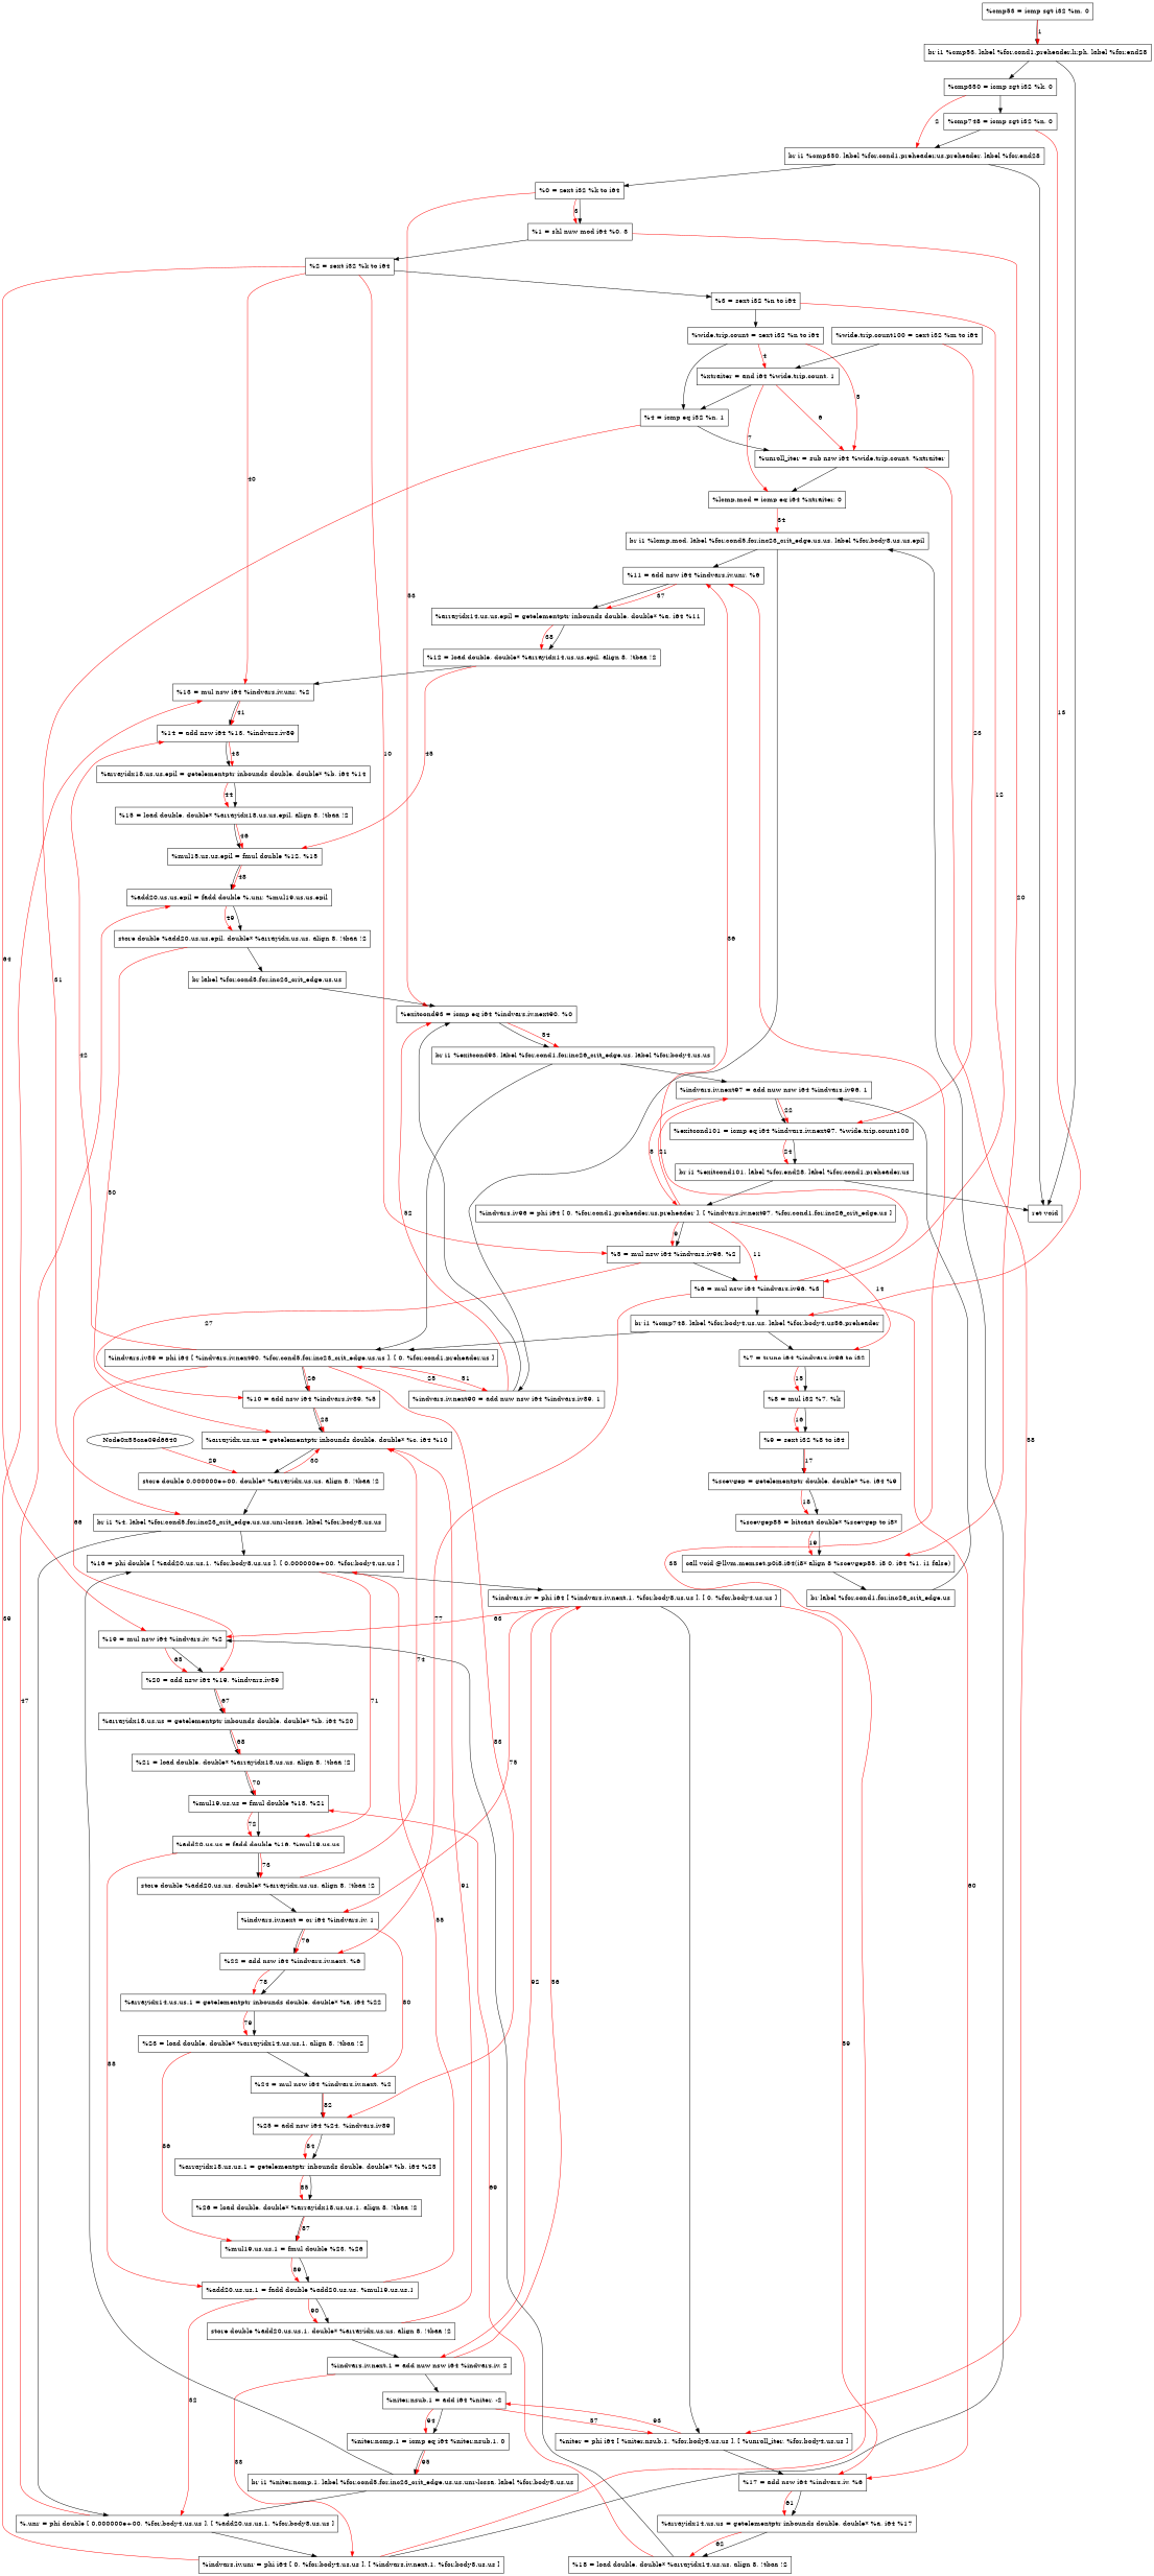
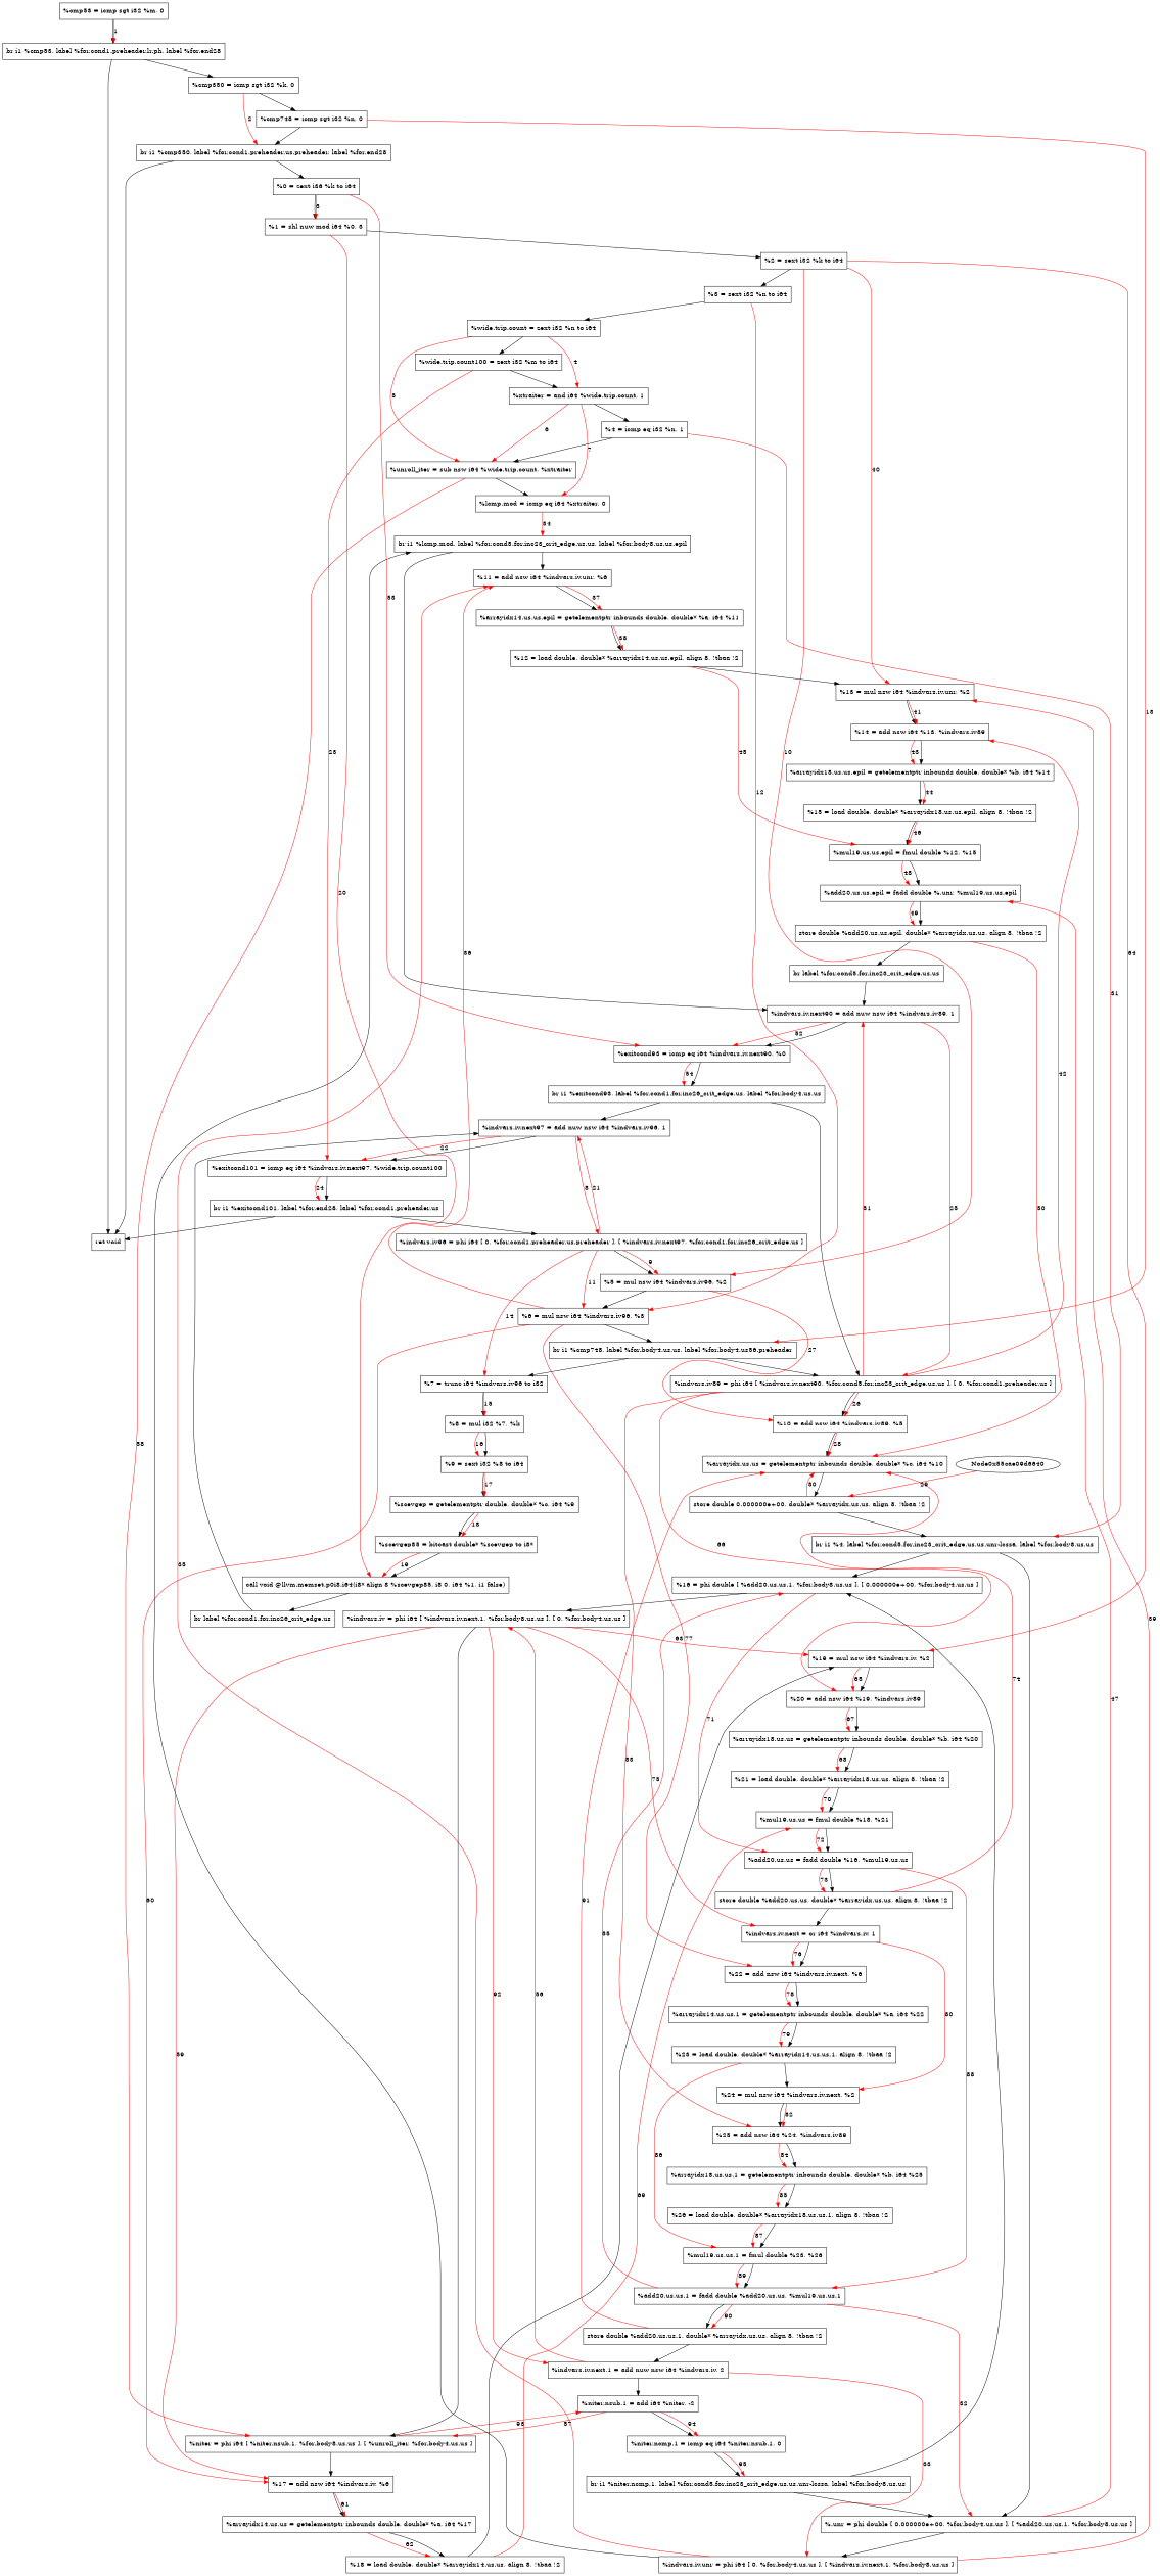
  digraph {
    node [shape=record]
    edge [color=red]
    n1 [label="  %cmp53 = icmp sgt i32 %m, 0"]
    n2 [label="  br i1 %cmp53, label %for.cond1.preheader.lr.ph, label %for.end28"]
    n3 [label="  %cmp350 = icmp sgt i32 %k, 0"]
    n4 [label="  ret void"]
    n5 [label="  %cmp748 = icmp sgt i32 %n, 0"]
    n6 [label="  br i1 %cmp350, label %for.cond1.preheader.us.preheader, label %for.end28"]
    n7 [label="  br i1 %cmp748, label %for.body4.us.us, label %for.body4.us56.preheader"]
-   n8 [label="  %0 = zext i32 %k to i64"]
+   n8 [label="%0 = zext i36 %k to i64"]
    n9 [label="  %7 = trunc i64 %indvars.iv96 to i32"]
    n10 [label="  %indvars.iv89 = phi i64 [ %indvars.iv.next90, %for.cond5.for.inc23_crit_edge.us.us ], [ 0, %for.cond1.preheader.us ]"]
    n11 [label="%1 = shl nuw mod i64 %0, 3"]
    n12 [label="  %exitcond93 = icmp eq i64 %indvars.iv.next90, %0"]
    n13 [label="  %2 = sext i32 %k to i64"]
    n14 [label="  call void @llvm.memset.p0i8.i64(i8* align 8 %scevgep85, i8 0, i64 %1, i1 false)"]
    n15 [label="  br i1 %exitcond93, label %for.cond1.for.inc26_crit_edge.us, label %for.body4.us.us"]
    n16 [label="  %3 = sext i32 %n to i64"]
    n17 [label="  %5 = mul nsw i64 %indvars.iv96, %2"]
    n18 [label="  %13 = mul nsw i64 %indvars.iv.unr, %2"]
    n19 [label="  %19 = mul nsw i64 %indvars.iv, %2"]
    n20 [label="  br label %for.cond1.for.inc26_crit_edge.us"]
    n21 [label="  %wide.trip.count = zext i32 %n to i64"]
    n22 [label="  %6 = mul nsw i64 %indvars.iv96, %3"]
    n23 [label="  %10 = add nsw i64 %indvars.iv89, %5"]
    n24 [label="  %14 = add nsw i64 %13, %indvars.iv89"]
    n25 [label="  %20 = add nsw i64 %19, %indvars.iv89"]
    n26 [label="  %24 = mul nsw i64 %indvars.iv.next, %2"]
    n27 [label="  %25 = add nsw i64 %24, %indvars.iv89"]
    n28 [label="  %wide.trip.count100 = zext i32 %m to i64"]
    n29 [label="  %xtraiter = and i64 %wide.trip.count, 1"]
    n30 [label="  %unroll_iter = sub nsw i64 %wide.trip.count, %xtraiter"]
    n31 [label="  %11 = add nsw i64 %indvars.iv.unr, %6"]
    n32 [label="  %17 = add nsw i64 %indvars.iv, %6"]
    n33 [label="  %22 = add nsw i64 %indvars.iv.next, %6"]
    n34 [label="  %exitcond101 = icmp eq i64 %indvars.iv.next97, %wide.trip.count100"]
    n35 [label="  %4 = icmp eq i32 %n, 1"]
    n36 [label="  %lcmp.mod = icmp eq i64 %xtraiter, 0"]
    n37 [label="  %niter = phi i64 [ %niter.nsub.1, %for.body8.us.us ], [ %unroll_iter, %for.body4.us.us ]"]
    n38 [label="  br i1 %exitcond101, label %for.end28, label %for.cond1.preheader.us"]
    n39 [label="  br i1 %4, label %for.cond5.for.inc23_crit_edge.us.us.unr-lcssa, label %for.body8.us.us"]
    n40 [label="  br i1 %lcmp.mod, label %for.cond5.for.inc23_crit_edge.us.us, label %for.body8.us.us.epil"]
    n41 [label="  %.unr = phi double [ 0.000000e+00, %for.body4.us.us ], [ %add20.us.us.1, %for.body8.us.us ]"]
    n42 [label="  %16 = phi double [ %add20.us.us.1, %for.body8.us.us ], [ 0.000000e+00, %for.body4.us.us ]"]
    n43 [label="  %niter.nsub.1 = add i64 %niter, -2"]
    n44 [label="  %indvars.iv.next90 = add nuw nsw i64 %indvars.iv89, 1"]
    n45 [label="  %indvars.iv96 = phi i64 [ 0, %for.cond1.preheader.us.preheader ], [ %indvars.iv.next97, %for.cond1.for.inc26_crit_edge.us ]"]
    n46 [label="  %indvars.iv.next97 = add nuw nsw i64 %indvars.iv96, 1"]
    n47 [label="  %8 = mul i32 %7, %k"]
    n48 [label="  %arrayidx.us.us = getelementptr inbounds double, double* %c, i64 %10"]
    n49 [label="  %arrayidx14.us.us.epil = getelementptr inbounds double, double* %a, i64 %11"]
    n50 [label="  %arrayidx14.us.us = getelementptr inbounds double, double* %a, i64 %17"]
    n51 [label="  %arrayidx14.us.us.1 = getelementptr inbounds double, double* %a, i64 %22"]
    n52 [label="  %9 = sext i32 %8 to i64"]
    n53 [label="  %scevgep = getelementptr double, double* %c, i64 %9"]
    n54 [label="  %scevgep85 = bitcast double* %scevgep to i8*"]
    n55 [label="  %arrayidx18.us.us.epil = getelementptr inbounds double, double* %b, i64 %14"]
    n56 [label="  %arrayidx18.us.us = getelementptr inbounds double, double* %b, i64 %20"]
    n57 [label="  %arrayidx18.us.us.1 = getelementptr inbounds double, double* %b, i64 %25"]
    n58 [label="  store double 0.000000e+00, double* %arrayidx.us.us, align 8, !tbaa !2"]
    n59 [label="  %indvars.iv.unr = phi i64 [ 0, %for.body4.us.us ], [ %indvars.iv.next.1, %for.body8.us.us ]"]
    n60 [label="  %add20.us.us.epil = fadd double %.unr, %mul19.us.us.epil"]
    n61 [label="  %indvars.iv = phi i64 [ %indvars.iv.next.1, %for.body8.us.us ], [ 0, %for.body4.us.us ]"]
    n62 [label="  %add20.us.us = fadd double %16, %mul19.us.us"]
    n63 [label="  store double %add20.us.us.epil, double* %arrayidx.us.us, align 8, !tbaa !2"]
    n64 [label="  %12 = load double, double* %arrayidx14.us.us.epil, align 8, !tbaa !2"]
-   n65 [label="%mul15.us.us.epil = fmul double %12, %15"]
+   n65 [label="  %mul19.us.us.epil = fmul double %12, %15"]
    n66 [label="  %15 = load double, double* %arrayidx18.us.us.epil, align 8, !tbaa !2"]
    n67 [label="  br label %for.cond5.for.inc23_crit_edge.us.us"]
    n68 [label="  %indvars.iv.next = or i64 %indvars.iv, 1"]
    n69 [label="  %indvars.iv.next.1 = add nuw nsw i64 %indvars.iv, 2"]
    n70 [label="  store double %add20.us.us, double* %arrayidx.us.us, align 8, !tbaa !2"]
    n71 [label="  %add20.us.us.1 = fadd double %add20.us.us, %mul19.us.us.1"]
    n72 [label="  %niter.ncmp.1 = icmp eq i64 %niter.nsub.1, 0"]
    n73 [label="  %18 = load double, double* %arrayidx14.us.us, align 8, !tbaa !2"]
    n74 [label="  %mul19.us.us = fmul double %18, %21"]
    n75 [label="  %21 = load double, double* %arrayidx18.us.us, align 8, !tbaa !2"]
    n76 [label="  store double %add20.us.us.1, double* %arrayidx.us.us, align 8, !tbaa !2"]
    n77 [label="  %23 = load double, double* %arrayidx14.us.us.1, align 8, !tbaa !2"]
    n78 [label="  %mul19.us.us.1 = fmul double %23, %26"]
    n79 [label="  %26 = load double, double* %arrayidx18.us.us.1, align 8, !tbaa !2"]
    n80 [label="  br i1 %niter.ncmp.1, label %for.cond5.for.inc23_crit_edge.us.us.unr-lcssa, label %for.body8.us.us"]
    Node0x55cae09d6640 [shape=""]
    n1 -> n2 [color=""]
    n1 -> n2 [label=1]
    n2 -> n3 [color=""]
    n2 -> n4 [color=""]
    n3 -> n5 [color=""]
    n3 -> n6 [label=2]
    n5 -> n6 [color=""]
    n5 -> n7 [label=13]
    n6 -> n4 [color=""]
    n6 -> n8 [color=""]
    n7 -> n9 [color=""]
    n7 -> n10 [color=""]
    n8 -> n11 [color=""]
    n8 -> n11 [label=3]
    n8 -> n12 [label=53]
    n9 -> n47 [color=""]
    n9 -> n47 [label=15]
    n10 -> n23 [color=""]
    n10 -> n23 [label=26]
    n10 -> n24 [label=42]
    n10 -> n25 [label=66]
    n10 -> n27 [label=83]
    n10 -> n44 [label=51]
    n11 -> n13 [color=""]
    n11 -> n14 [label=20]
    n12 -> n15 [color=""]
    n12 -> n15 [label=54]
    n13 -> n16 [color=""]
    n13 -> n17 [label=10]
    n13 -> n18 [label=40]
    n13 -> n19 [label=64]
    n14 -> n20 [color=""]
    n15 -> n10 [color=""]
    n15 -> n46 [color=""]
    n16 -> n21 [color=""]
    n16 -> n22 [label=12]
    n17 -> n22 [color=""]
    n17 -> n23 [label=27]
    n18 -> n24 [color=""]
    n18 -> n24 [label=41]
    n19 -> n25 [color=""]
    n19 -> n25 [label=65]
    n20 -> n46 [color=""]
-   n21 -> n35 [color=""]
+   n21 -> n28 [color=""]
    n21 -> n29 [label=4]
    n21 -> n30 [label=5]
    n22 -> n7 [color=""]
    n22 -> n31 [label=36]
    n22 -> n32 [label=60]
    n22 -> n33 [label=77]
    n23 -> n48 [color=""]
    n23 -> n48 [label=28]
    n24 -> n55 [color=""]
    n24 -> n55 [label=43]
    n25 -> n56 [color=""]
    n25 -> n56 [label=67]
    n26 -> n27 [color=""]
    n26 -> n27 [label=82]
    n27 -> n57 [color=""]
    n27 -> n57 [label=84]
    n28 -> n29 [color=""]
    n28 -> n34 [label=23]
    n29 -> n30 [label=6]
    n29 -> n35 [color=""]
    n29 -> n36 [label=7]
    n30 -> n36 [color=""]
    n30 -> n37 [label=58]
    n31 -> n49 [color=""]
    n31 -> n49 [label=37]
    n32 -> n50 [color=""]
    n32 -> n50 [label=61]
    n33 -> n51 [color=""]
    n33 -> n51 [label=78]
    n34 -> n38 [color=""]
    n34 -> n38 [label=24]
    n35 -> n30 [color=""]
    n35 -> n39 [label=31]
    n36 -> n40 [label=34]
    n37 -> n32 [color=""]
    n37 -> n43 [label=93]
    n38 -> n4 [color=""]
    n38 -> n45 [color=""]
    n39 -> n41 [color=""]
    n39 -> n42 [color=""]
    n40 -> n31 [color=""]
    n40 -> n44 [color=""]
    n41 -> n59 [color=""]
    n41 -> n60 [label=47]
    n42 -> n61 [color=""]
    n42 -> n62 [label=71]
    n43 -> n37 [label=57]
    n43 -> n72 [color=""]
    n43 -> n72 [label=94]
    n44 -> n10 [label=25]
    n44 -> n12 [color=""]
    n44 -> n12 [label=52]
    n45 -> n9 [label=14]
    n45 -> n17 [color=""]
    n45 -> n17 [label=9]
    n45 -> n22 [label=11]
    n45 -> n46 [label=21]
    n46 -> n34 [color=""]
    n46 -> n34 [label=22]
    n46 -> n45 [label=8]
    n47 -> n52 [color=""]
    n47 -> n52 [label=16]
    n48 -> n58 [color=""]
    n49 -> n64 [color=""]
    n49 -> n64 [label=38]
    n50 -> n73 [color=""]
    n50 -> n73 [label=62]
    n51 -> n77 [color=""]
    n51 -> n77 [label=79]
    n52 -> n53 [color=""]
    n52 -> n53 [label=17]
    n53 -> n54 [color=""]
    n53 -> n54 [label=18]
    n54 -> n14 [color=""]
    n54 -> n14 [label=19]
    n55 -> n66 [color=""]
    n55 -> n66 [label=44]
    n56 -> n75 [color=""]
    n56 -> n75 [label=68]
    n57 -> n79 [color=""]
    n57 -> n79 [label=85]
    n58 -> n39 [color=""]
    n58 -> n48 [label=30]
    n59 -> n18 [label=39]
    n59 -> n31 [label=35]
    n59 -> n40 [color=""]
    n60 -> n63 [color=""]
    n60 -> n63 [label=49]
    n61 -> n19 [label=63]
    n61 -> n32 [label=59]
    n61 -> n37 [color=""]
    n61 -> n68 [label=75]
    n61 -> n69 [label=92]
    n62 -> n70 [color=""]
    n62 -> n70 [label=73]
    n62 -> n71 [label=88]
    n63 -> n48 [label=50]
    n63 -> n67 [color=""]
    n64 -> n18 [color=""]
    n64 -> n65 [label=45]
    n65 -> n60 [color=""]
    n65 -> n60 [label=48]
    n66 -> n65 [color=""]
    n66 -> n65 [label=46]
-   n67 -> n12 [color=""]
+   n67 -> n44 [color=""]
    n68 -> n26 [label=80]
    n68 -> n33 [color=""]
    n68 -> n33 [label=76]
    n69 -> n43 [color=""]
    n69 -> n59 [label=33]
    n69 -> n61 [label=56]
    n70 -> n48 [label=74]
    n70 -> n68 [color=""]
    n71 -> n41 [label=32]
    n71 -> n42 [label=55]
    n71 -> n76 [color=""]
    n71 -> n76 [label=90]
    n72 -> n80 [color=""]
    n72 -> n80 [label=95]
    n73 -> n19 [color=""]
    n73 -> n74 [label=69]
    n74 -> n62 [color=""]
    n74 -> n62 [label=72]
    n75 -> n74 [color=""]
    n75 -> n74 [label=70]
    n76 -> n48 [label=91]
    n76 -> n69 [color=""]
    n77 -> n26 [color=""]
    n77 -> n78 [label=86]
    n78 -> n71 [color=""]
    n78 -> n71 [label=89]
    n79 -> n78 [color=""]
    n79 -> n78 [label=87]
    n80 -> n41 [color=""]
    n80 -> n42 [color=""]
    Node0x55cae09d6640 -> n58 [label=29]
  }
